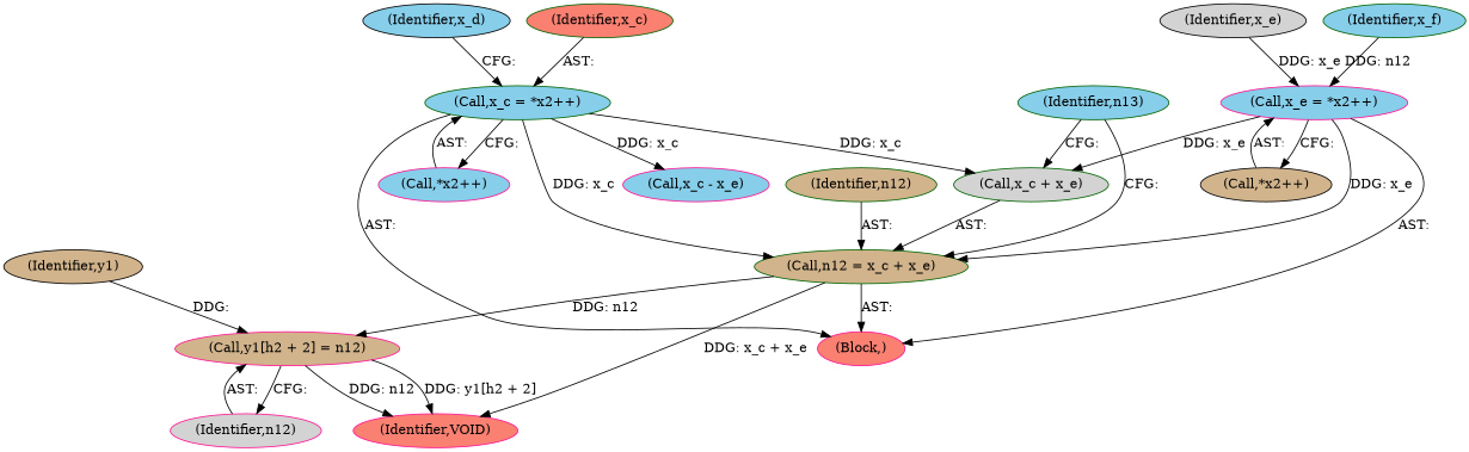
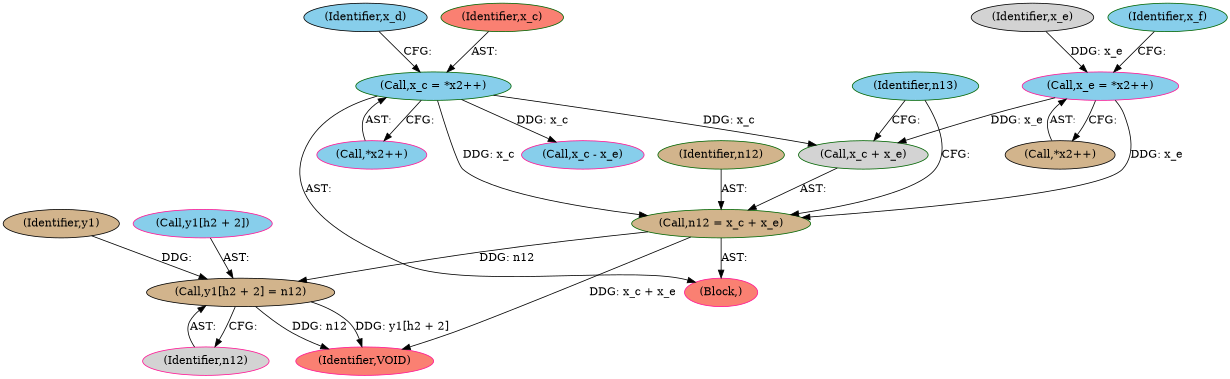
  digraph {
    fontname="DejaVu Serif"
    node [color=deeppink fillcolor=skyblue fontname="DejaVu Serif" style=filled]
    edge [fontname="DejaVu Serif"]
-   n1 [fillcolor=tan label="(Call,y1[h2 + 2] = n12)"]
+   n1 [color=black fillcolor=tan label="(Call,y1[h2 + 2] = n12)"]
    n2 [fillcolor=lightgrey label="(Identifier,n12)"]
    n3 [fillcolor=salmon label="(Identifier,VOID)"]
    n4 [fillcolor=salmon label="(Block,)"]
    n5 [color=darkgreen fillcolor=tan label="(Call,n12 = x_c + x_e)"]
    n6 [color=darkgreen fillcolor=lightgrey label="(Call,x_c + x_e)"]
    n7 [color=darkgreen label="(Call,x_c = *x2++)"]
    n8 [label="(Call,*x2++)"]
    n9 [label="(Call,x_c - x_e)"]
    n10 [label="(Call,x_e = *x2++)"]
    n11 [color=black fillcolor=tan label="(Call,*x2++)"]
    n12 [color=black label="(Identifier,x_d)"]
    n13 [color=black fillcolor=tan label="(Identifier,y1)"]
    n14 [color=darkgreen label="(Identifier,n13)"]
+   n15 [label="(Call,y1[h2 + 2])"]
    n16 [color=black fillcolor=lightgrey label="(Identifier,x_e)"]
    n17 [color=darkgreen label="(Identifier,x_f)"]
    n18 [color=darkgreen fillcolor=salmon label="(Identifier,x_c)"]
    n19 [color=darkgreen fillcolor=tan label="(Identifier,n12)"]
    n1 -> n2 [label="CFG: "]
    n1 -> n3 [label="DDG: n12"]
    n1 -> n3 [label="DDG: y1[h2 + 2]"]
    n2 -> n1 [label="AST: "]
    n5 -> n1 [label="DDG: n12"]
    n5 -> n3 [label="DDG: x_c + x_e"]
    n5 -> n4 [label="AST: "]
    n6 -> n5 [label="AST: "]
    n7 -> n4 [label="AST: "]
    n7 -> n5 [label="DDG: x_c"]
    n7 -> n6 [label="DDG: x_c"]
    n7 -> n8 [label="CFG: "]
    n7 -> n9 [label="DDG: x_c"]
    n8 -> n7 [label="AST: "]
-   n10 -> n4 [label="AST: "]
    n10 -> n5 [label="DDG: x_e"]
    n10 -> n6 [label="DDG: x_e"]
    n10 -> n11 [label="CFG: "]
    n11 -> n10 [label="AST: "]
    n12 -> n7 [label="CFG: "]
    n13 -> n1 [label="DDG: "]
    n14 -> n5 [label="CFG: "]
    n14 -> n6 [label="CFG: "]
+   n15 -> n1 [label="AST: "]
    n16 -> n10 [label="DDG: x_e"]
-   n17 -> n10 [label="DDG: n12"]
+   n17 -> n10 [label="CFG: "]
    n18 -> n7 [label="AST: "]
    n19 -> n5 [label="AST: "]
  }
